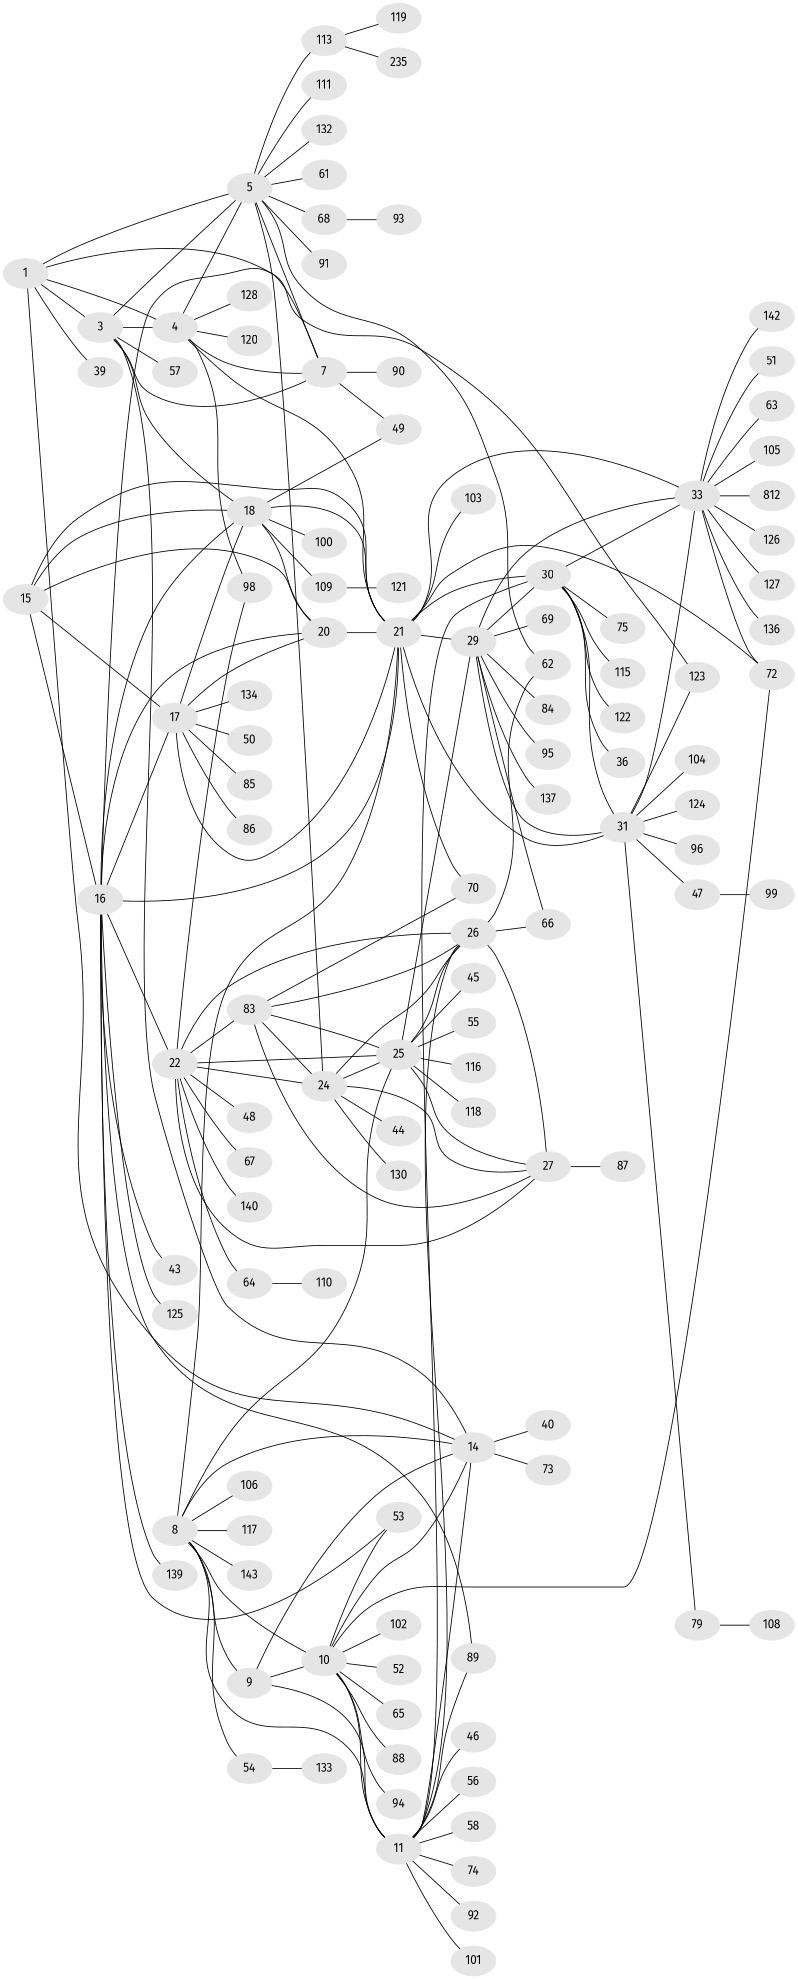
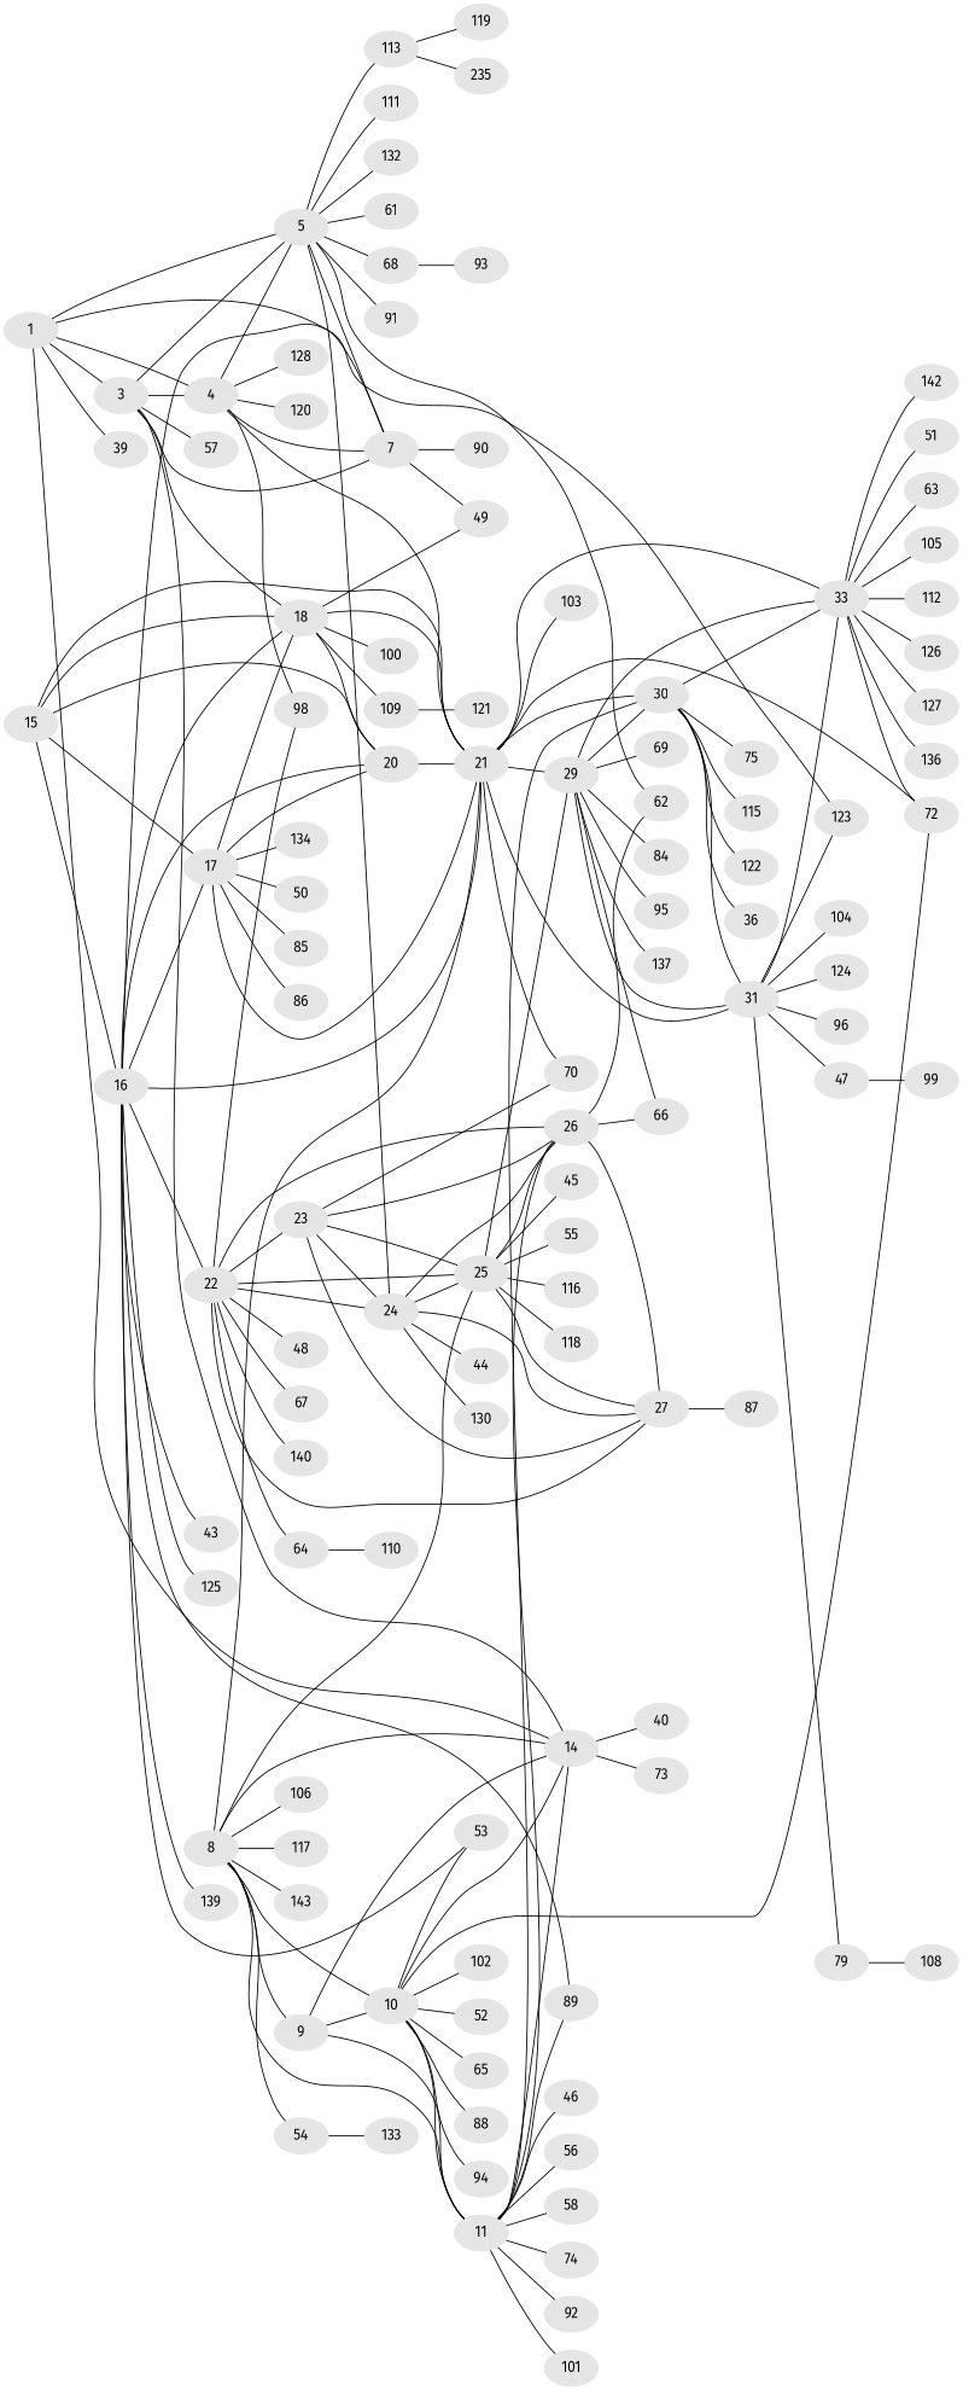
  graph {
    fontname="Fira Sans"
    rankdir=LR
    node [color=gray90 fontname="Fira Sans" style=filled]
    edge [fontname="Fira Sans"]
    1 [super="+2"]
    3 [super="+138"]
    4 [super="+97"]
    5 [super="+6"]
    7
    14 [super="+78"]
    39
    18 [super="+41"]
    57
    21 [super="+35"]
    98
    120
    128
    24 [super="+59"]
    61
    62
    68
    91
    111
    113 [super="+131"]
    132
    49
    90
    40
    73
    20
    100
    109
    72 [super="+107"]
    30 [super="+129"]
    29 [super="+32"]
    31 [super="+38"]
    33 [super="+34"]
    70
    103
    25 [super="+28"]
    26 [super="+83"]
    27
    44
    130
    93
    119
    n43 [label=235]
    8 [super="+13"]
    9
    10 [super="+114"]
    11 [super="+12"]
    54
    106
    117
    143
    52 [super="+60"]
    53
    65
    88
    94
    102
    46 [super="+71"]
    56 [super="+76"]
    58
    74 [super="+141"]
    89
    92
    101
    45
    55
    116
    118
    133
    66
    36
    75
    115
    122
    15 [super="+77"]
    16 [super="+42"]
    17 [super="+19"]
    22 [super="+37"]
    43
    123
    125
    139
    50
    85
    86
    134
-   23 [super="+82" label=83]
+   23 [super="+82"]
    48
    64
    67
    140
    121
    69
    84
    95
    137
    47
    79
    96
    104
    124
    51
    63
    105
-   112 [label=812]
+   112
    126
    127
    136
    142
    87
    110
    99
    108
    1 -- 3 [weight=2]
    1 -- 4 [weight=2]
    1 -- 5 [weight=4]
    1 -- 7 [weight=2]
    1 -- 14
    1 -- 39
    3 -- 4
    3 -- 5 [weight=2]
    3 -- 7
    3 -- 14
    3 -- 18
    3 -- 57
    4 -- 5 [weight=2]
    4 -- 7
    4 -- 21
    4 -- 98
    4 -- 120
    4 -- 128
    5 -- 7 [weight=2]
    5 -- 24
    5 -- 61
    5 -- 62
    5 -- 68
    5 -- 91
    5 -- 111
    5 -- 113
    5 -- 132
    7 -- 49
    7 -- 90
    14 -- 40
    14 -- 73
    18 -- 21
    18 -- 49
    18 -- 20
    18 -- 100
    18 -- 109
    21 -- 72
    21 -- 30
    21 -- 29 [weight=2]
    21 -- 31
    21 -- 33 [weight=2]
    21 -- 70
    21 -- 103
    24 -- 25 [weight=2]
    24 -- 26
    24 -- 27
    24 -- 44
    24 -- 130
    68 -- 93
    113 -- 119
    113 -- n43
    20 -- 21
    109 -- 121
    30 -- 31
    30 -- 33 [weight=2]
    30 -- 36
    30 -- 75
    30 -- 115
    30 -- 122
    29 -- 30 [weight=2]
    29 -- 31 [weight=2]
    29 -- 33 [weight=4]
    29 -- 66
    29 -- 69
    29 -- 84
    29 -- 95
    29 -- 137
    31 -- 33 [weight=2]
    31 -- 123
    31 -- 47
    31 -- 79
    31 -- 96
    31 -- 104
    31 -- 124
    33 -- 72
    33 -- 51
    33 -- 63
    33 -- 105
    33 -- 112
    33 -- 126
    33 -- 127
    33 -- 136
    33 -- 142
    25 -- 29
    25 -- 26 [weight=2]
    25 -- 27 [weight=2]
    25 -- 45
    25 -- 55
    25 -- 116
    25 -- 118
    26 -- 62
    26 -- 27
    26 -- 66
    27 -- 87
    8 -- 14 [weight=2]
    8 -- 21
    8 -- 25
    8 -- 9 [weight=2]
    8 -- 10 [weight=2]
    8 -- 11 [weight=4]
    8 -- 54
    8 -- 106
    8 -- 117
    8 -- 143
    9 -- 14
    9 -- 10
    9 -- 11 [weight=2]
    10 -- 14
    10 -- 72
    10 -- 11 [weight=2]
    10 -- 52
    10 -- 53
    10 -- 65
    10 -- 88
    10 -- 94
    10 -- 102
    11 -- 14 [weight=2]
    11 -- 30
    11 -- 26
    11 -- 46
    11 -- 56
    11 -- 58
    11 -- 74
    11 -- 89
    11 -- 92
    11 -- 101
    54 -- 133
    15 -- 18
    15 -- 21
    15 -- 20
    15 -- 16
    15 -- 17 [weight=2]
    16 -- 18
    16 -- 21
    16 -- 20
    16 -- 53
    16 -- 89
    16 -- 17 [weight=2]
    16 -- 22
    16 -- 43
    16 -- 123
    16 -- 125
    16 -- 139
    17 -- 18 [weight=2]
    17 -- 21 [weight=2]
    17 -- 20 [weight=2]
    17 -- 50
    17 -- 85
    17 -- 86
    17 -- 134
    22 -- 98
    22 -- 24
    22 -- 25 [weight=2]
    22 -- 26
    22 -- 27
    22 -- 23
    22 -- 48
    22 -- 64
    22 -- 67
    22 -- 140
    23 -- 24
    23 -- 70
    23 -- 25 [weight=2]
    23 -- 26
    23 -- 27
    64 -- 110
    47 -- 99
    79 -- 108
  }
